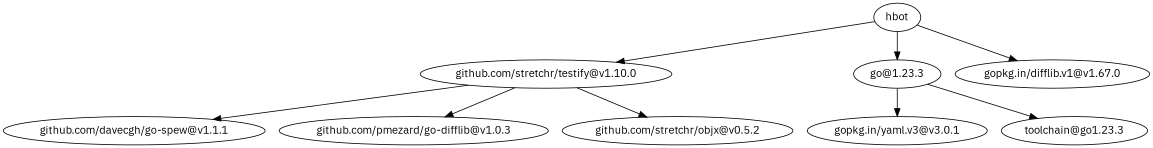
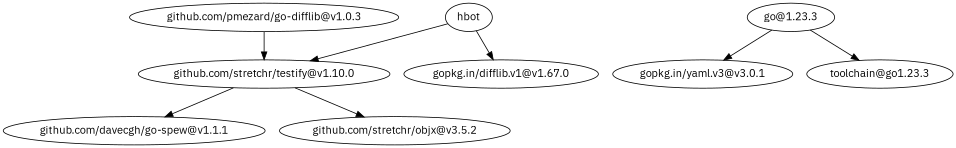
  digraph {
    fontname="IBM Plex Sans"
    node [fontname="IBM Plex Sans"]
    edge [fontname="IBM Plex Sans"]
    hbot
    "github.com/stretchr/testify@v1.10.0"
    "go@1.23.3"
    n4 [label="gopkg.in/difflib.v1@v1.67.0"]
    "github.com/davecgh/go-spew@v1.1.1"
    n6 [label="github.com/pmezard/go-difflib@v1.0.3"]
-   "github.com/stretchr/objx@v0.5.2"
+   "github.com/stretchr/objx@v0.5.2" [label="github.com/stretchr/objx@v3.5.2"]
    "gopkg.in/yaml.v3@v3.0.1"
    "toolchain@go1.23.3"
    hbot -> "github.com/stretchr/testify@v1.10.0"
-   hbot -> "go@1.23.3"
    hbot -> n4
    "github.com/stretchr/testify@v1.10.0" -> "github.com/davecgh/go-spew@v1.1.1"
-   "github.com/stretchr/testify@v1.10.0" -> n6
+   n6 -> "github.com/stretchr/testify@v1.10.0"
    "github.com/stretchr/testify@v1.10.0" -> "github.com/stretchr/objx@v0.5.2"
    "go@1.23.3" -> "gopkg.in/yaml.v3@v3.0.1"
    "go@1.23.3" -> "toolchain@go1.23.3"
  }
